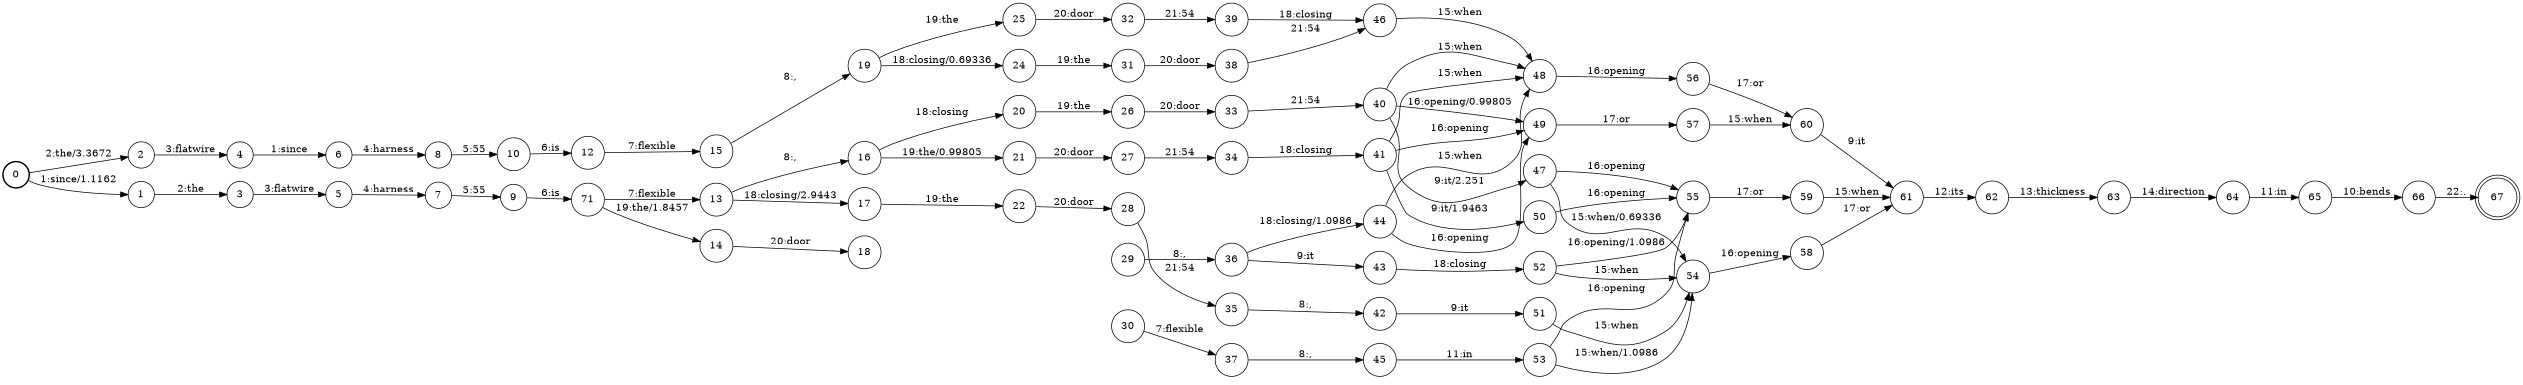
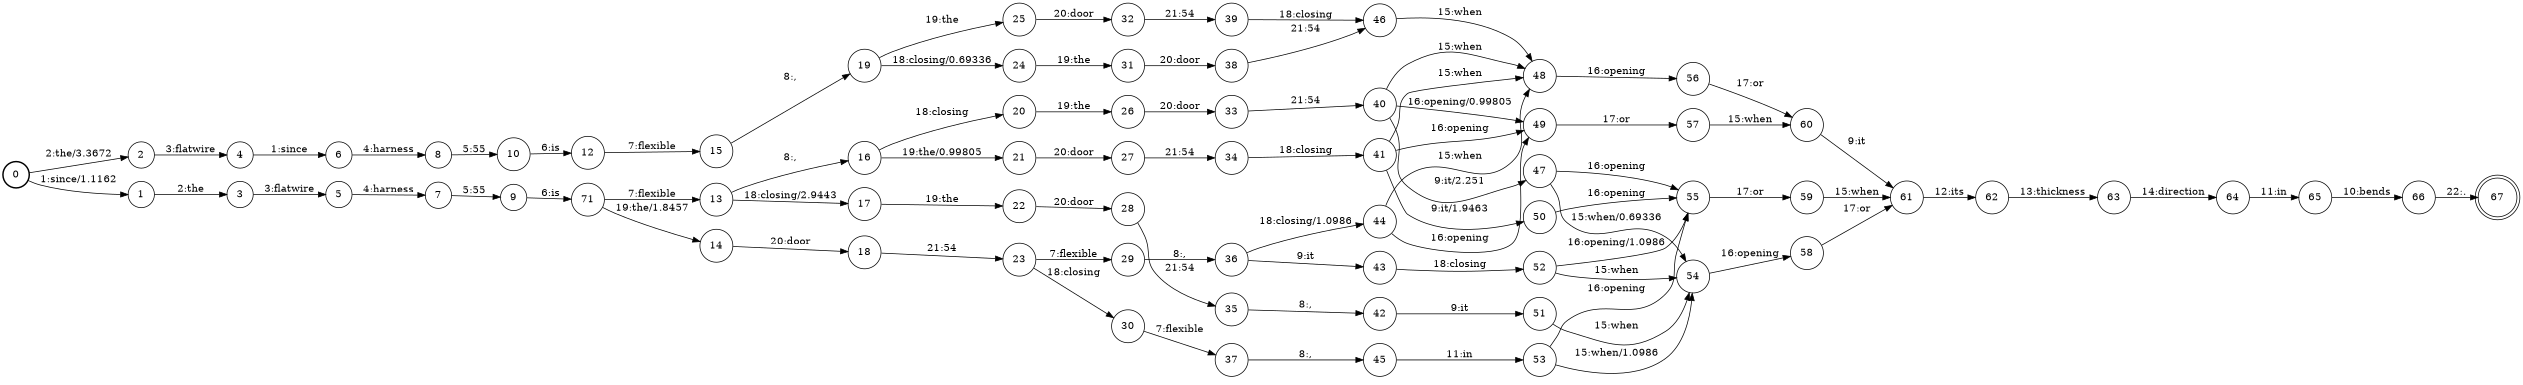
  digraph {
    nodesep=0.25
    rankdir=LR
    ranksep=0.4
    node [fontsize=14 shape=circle style=solid]
    edge [fontsize=14]
    n1 [label=0 style=bold]
    n2 [label=1]
    n3 [label=2]
    n4 [label=3]
    n5 [label=4]
    n6 [label=5]
    n7 [label=6]
    n8 [label=7]
    n9 [label=8]
    n10 [label=9]
    n11 [label=10]
    n12 [label=71]
    n13 [label=12]
    n14 [label=14]
    n15 [label=13]
    n16 [label=15]
    n17 [label=18]
    n18 [label=16]
    n19 [label=17]
    n20 [label=19]
+   n21 [label=23]
    n22 [label=21]
    n23 [label=20]
    n24 [label=22]
    n25 [label=25]
    n26 [label=24]
    n27 [label=27]
    n28 [label=26]
    n29 [label=28]
    n30 [label=29]
    n31 [label=30]
    n32 [label=32]
    n33 [label=31]
    n34 [label=34]
    n35 [label=33]
    n36 [label=35]
    n37 [label=36]
    n38 [label=37]
    n39 [label=39]
    n40 [label=38]
    n41 [label=40]
    n42 [label=41]
    n43 [label=42]
    n44 [label=43]
    n45 [label=44]
    n46 [label=45]
    n47 [label=46]
    n48 [label=47]
    n49 [label=48]
    n50 [label=49]
    n51 [label=50]
    n52 [label=51]
    n53 [label=52]
    n54 [label=53]
    n55 [label=54]
    n56 [label=55]
    n57 [label=56]
    n58 [label=57]
    n59 [label=58]
    n60 [label=59]
    n61 [label=60]
    n62 [label=61]
    n63 [label=62]
    n64 [label=63]
    n65 [label=64]
    n66 [label=65]
    n67 [label=66]
    n68 [label=67 shape=doublecircle]
    n1 -> n2 [label="1:since/1.1162"]
    n1 -> n3 [label="2:the/3.3672"]
    n2 -> n4 [label="2:the"]
    n3 -> n5 [label="3:flatwire"]
    n4 -> n6 [label="3:flatwire"]
    n5 -> n7 [label="1:since"]
    n6 -> n8 [label="4:harness"]
    n7 -> n9 [label="4:harness"]
    n8 -> n10 [label="5:55"]
    n9 -> n11 [label="5:55"]
    n10 -> n12 [label="6:is"]
    n11 -> n13 [label="6:is"]
    n12 -> n14 [label="19:the/1.8457"]
    n12 -> n15 [label="7:flexible"]
    n13 -> n16 [label="7:flexible"]
    n14 -> n17 [label="20:door"]
    n15 -> n18 [label="8:,"]
    n15 -> n19 [label="18:closing/2.9443"]
    n16 -> n20 [label="8:,"]
+   n17 -> n21 [label="21:54"]
    n18 -> n22 [label="19:the/0.99805"]
    n18 -> n23 [label="18:closing"]
    n19 -> n24 [label="19:the"]
    n20 -> n25 [label="19:the"]
    n20 -> n26 [label="18:closing/0.69336"]
+   n21 -> n30 [label="7:flexible"]
+   n21 -> n31 [label="18:closing"]
    n22 -> n27 [label="20:door"]
    n23 -> n28 [label="19:the"]
    n24 -> n29 [label="20:door"]
    n25 -> n32 [label="20:door"]
    n26 -> n33 [label="19:the"]
    n27 -> n34 [label="21:54"]
    n28 -> n35 [label="20:door"]
    n29 -> n36 [label="21:54"]
    n30 -> n37 [label="8:,"]
    n31 -> n38 [label="7:flexible"]
    n32 -> n39 [label="21:54"]
    n33 -> n40 [label="20:door"]
    n34 -> n42 [label="18:closing"]
    n35 -> n41 [label="21:54"]
    n36 -> n43 [label="8:,"]
    n37 -> n44 [label="9:it"]
    n37 -> n45 [label="18:closing/1.0986"]
    n38 -> n46 [label="8:,"]
    n39 -> n47 [label="18:closing"]
    n40 -> n47 [label="21:54"]
    n41 -> n48 [label="9:it/2.251"]
    n41 -> n49 [label="15:when"]
    n41 -> n50 [label="16:opening/0.99805"]
    n42 -> n49 [label="15:when"]
    n42 -> n50 [label="16:opening"]
    n42 -> n51 [label="9:it/1.9463"]
    n43 -> n52 [label="9:it"]
    n44 -> n53 [label="18:closing"]
    n45 -> n49 [label="15:when"]
    n45 -> n50 [label="16:opening"]
    n46 -> n54 [label="11:in"]
    n47 -> n49 [label="15:when"]
    n48 -> n55 [label="15:when/0.69336"]
    n48 -> n56 [label="16:opening"]
    n49 -> n57 [label="16:opening"]
    n50 -> n58 [label="17:or"]
    n51 -> n56 [label="16:opening"]
    n52 -> n55 [label="15:when"]
    n53 -> n55 [label="15:when"]
    n53 -> n56 [label="16:opening/1.0986"]
    n54 -> n55 [label="15:when/1.0986"]
    n54 -> n56 [label="16:opening"]
    n55 -> n59 [label="16:opening"]
    n56 -> n60 [label="17:or"]
    n57 -> n61 [label="17:or"]
    n58 -> n61 [label="15:when"]
    n59 -> n62 [label="17:or"]
    n60 -> n62 [label="15:when"]
    n61 -> n62 [label="9:it"]
    n62 -> n63 [label="12:its"]
    n63 -> n64 [label="13:thickness"]
    n64 -> n65 [label="14:direction"]
    n65 -> n66 [label="11:in"]
    n66 -> n67 [label="10:bends"]
    n67 -> n68 [label="22:."]
  }
